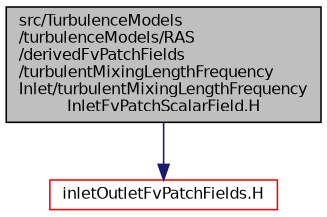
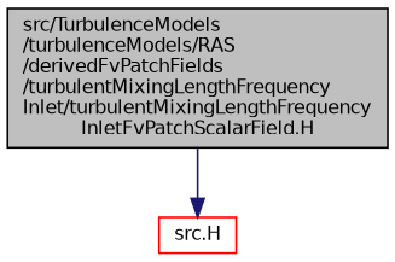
  digraph {
    node [fontname=Helvetica fontsize=10 shape=record]
    n1 [color=black fillcolor=grey75 fontcolor=black height=0.2 label="src/TurbulenceModels\l/turbulenceModels/RAS\l/derivedFvPatchFields\l/turbulentMixingLengthFrequency\lInlet/turbulentMixingLengthFrequency\lInletFvPatchScalarField.H" style=filled width=0.4]
-   n2 [color=red height=0.2 label="inletOutletFvPatchFields.H" width=0.4]
+   n2 [color=red height=0.2 label="src.H" width=0.4]
    n1 -> n2 [color=midnightblue fontname=Helvetica fontsize=10 labelfontname=Helvetica labelfontsize=10 style=solid]
  }
